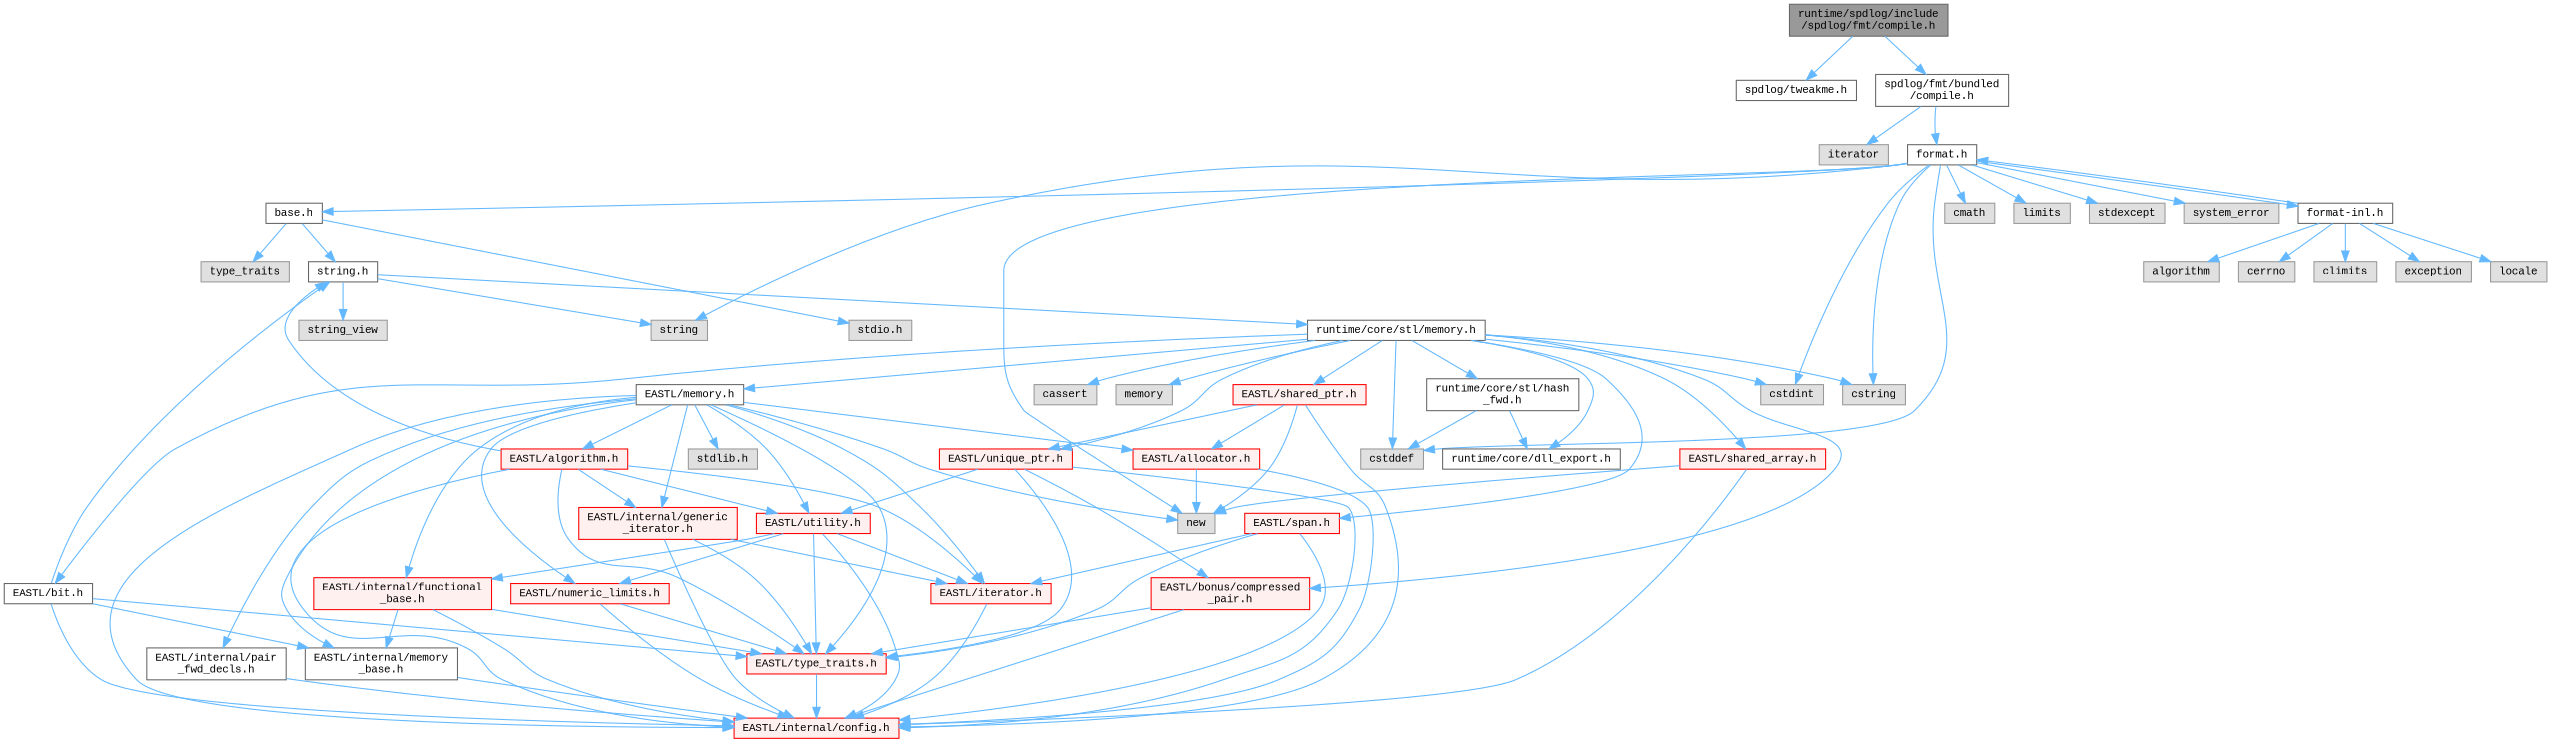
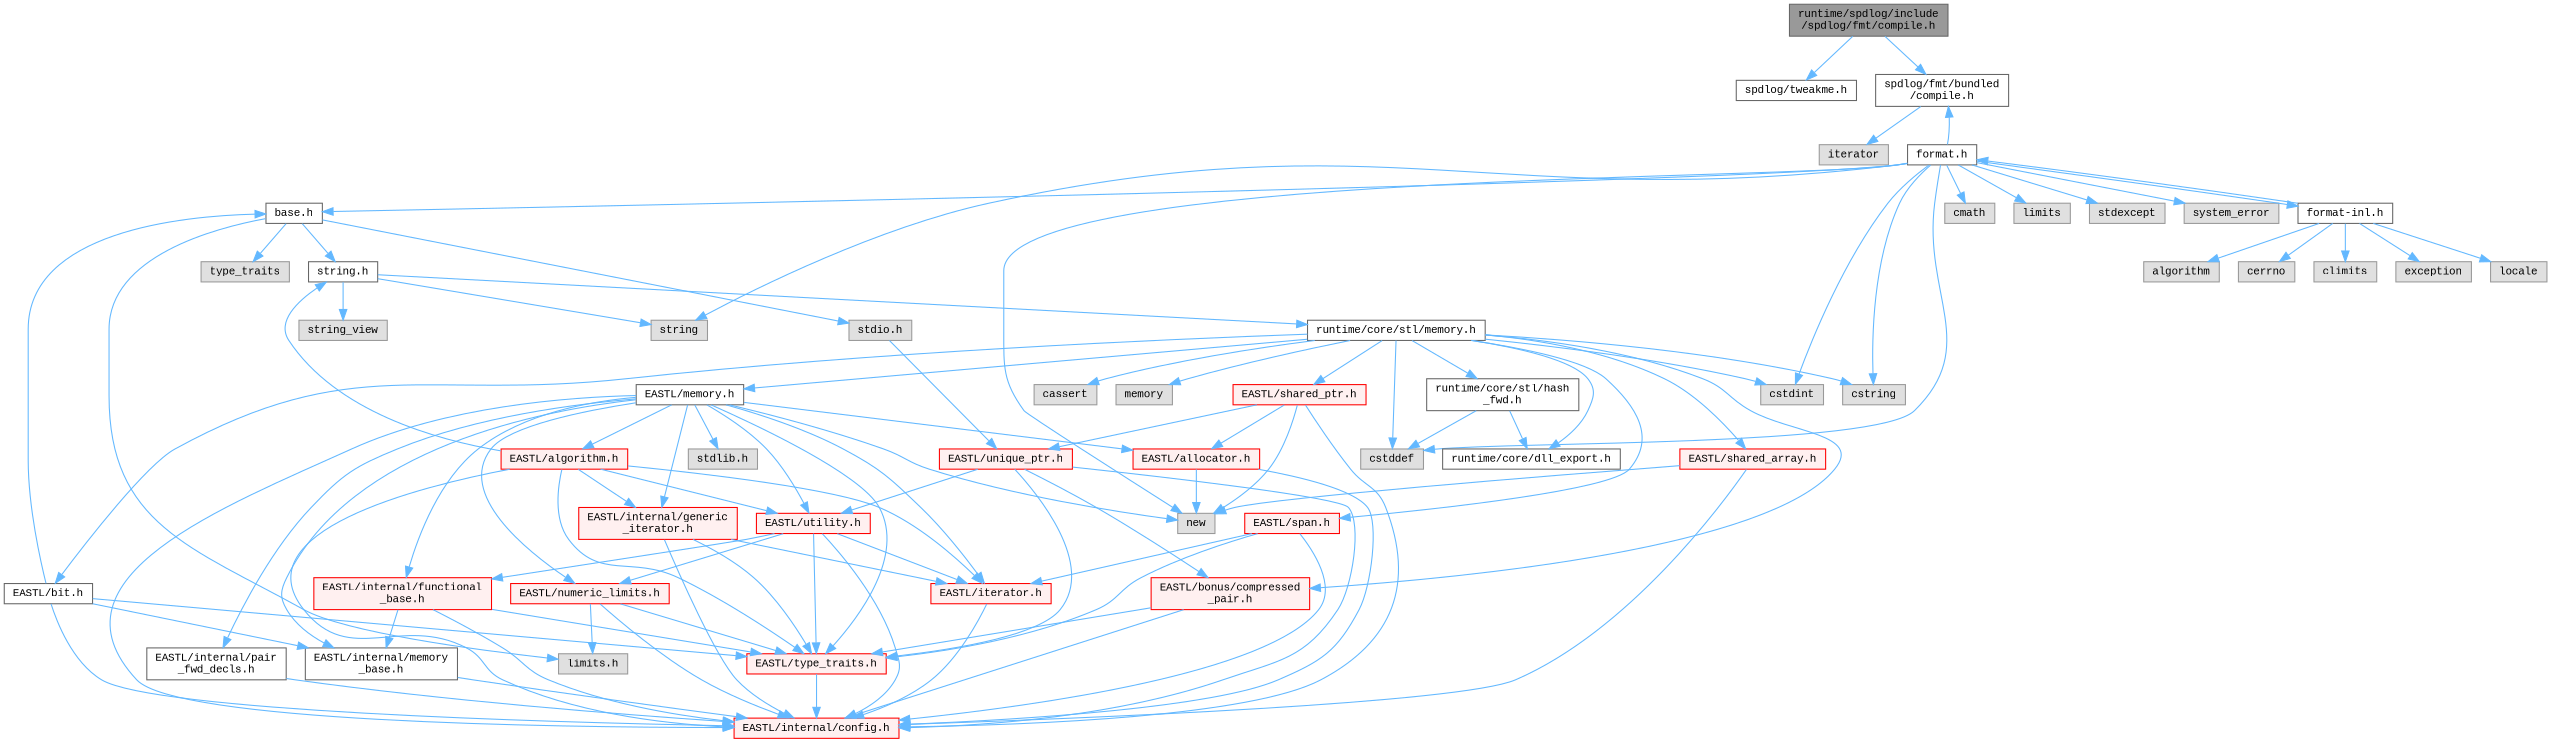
  digraph {
    fontname="Liberation Mono"
    node [color=grey60 fillcolor="#E0E0E0" fontname="Liberation Mono" fontsize=10 shape=box style=filled]
    edge [color=steelblue1 fontname="Liberation Mono" fontsize=10 labelfontname=Helvetica labelfontsize=10 style=solid]
    n1 [color=gray40 fillcolor=grey60 fontcolor=black height=0.2 label="runtime/spdlog/include\l/spdlog/fmt/compile.h" width=0.4]
    n2 [color=grey40 fillcolor=white height=0.2 label="spdlog/tweakme.h" width=0.4]
    n3 [color=grey40 fillcolor=white height=0.2 label="spdlog/fmt/bundled\l/compile.h" width=0.4]
    n4 [height=0.2 label=iterator width=0.4]
    n5 [color=grey40 fillcolor=white height=0.2 label="format.h" width=0.4]
    n6 [color=grey40 fillcolor=white height=0.2 label="base.h" width=0.4]
    n7 [height=0.2 label=string width=0.4]
    n8 [height=0.2 label=cstddef width=0.4]
    n9 [height=0.2 label=cstdint width=0.4]
    n10 [height=0.2 label=cstring width=0.4]
    n11 [height=0.2 label=new width=0.4]
    n12 [height=0.2 label=cmath width=0.4]
    n13 [height=0.2 label=limits width=0.4]
    n14 [height=0.2 label=stdexcept width=0.4]
    n15 [height=0.2 label=system_error width=0.4]
    n16 [color=grey40 fillcolor=white height=0.2 label="format-inl.h" width=0.4]
+   n17 [height=0.2 label="limits.h" width=0.4]
    n18 [height=0.2 label="stdio.h" width=0.4]
    n19 [color=grey40 fillcolor=white height=0.2 label="string.h" width=0.4]
    n20 [height=0.2 label=type_traits width=0.4]
    n21 [height=0.2 label=algorithm width=0.4]
    n22 [height=0.2 label=cerrno width=0.4]
    n23 [height=0.2 label=climits width=0.4]
    n24 [height=0.2 label=exception width=0.4]
    n25 [height=0.2 label=locale width=0.4]
    n26 [height=0.2 label=string_view width=0.4]
    n27 [color=grey40 fillcolor=white height=0.2 label="runtime/core/stl/memory.h" width=0.4]
    n28 [height=0.2 label=cassert width=0.4]
    n29 [height=0.2 label=memory width=0.4]
    n30 [color=grey40 fillcolor=white height=0.2 label="EASTL/bit.h" width=0.4]
    n31 [color=grey40 fillcolor=white height=0.2 label="EASTL/memory.h" width=0.4]
    n32 [color=red fillcolor="#FFF0F0" height=0.2 label="EASTL/shared_array.h" width=0.4]
    n33 [color=red fillcolor="#FFF0F0" height=0.2 label="EASTL/unique_ptr.h" width=0.4]
    n34 [color=red fillcolor="#FFF0F0" height=0.2 label="EASTL/bonus/compressed\l_pair.h" width=0.4]
    n35 [color=red fillcolor="#FFF0F0" height=0.2 label="EASTL/shared_ptr.h" width=0.4]
    n36 [color=red fillcolor="#FFF0F0" height=0.2 label="EASTL/span.h" width=0.4]
    n37 [color=grey40 fillcolor=white height=0.2 label="runtime/core/dll_export.h" width=0.4]
    n38 [color=grey40 fillcolor=white height=0.2 label="runtime/core/stl/hash\l_fwd.h" width=0.4]
    n39 [color=red fillcolor="#FFF0F0" height=0.2 label="EASTL/internal/config.h" width=0.4]
    n40 [color=grey40 fillcolor=white height=0.2 label="EASTL/internal/memory\l_base.h" width=0.4]
    n41 [color=red fillcolor="#FFF0F0" height=0.2 label="EASTL/type_traits.h" width=0.4]
    n42 [color=red fillcolor="#FFF0F0" height=0.2 label="EASTL/internal/generic\l_iterator.h" width=0.4]
    n43 [color=red fillcolor="#FFF0F0" height=0.2 label="EASTL/iterator.h" width=0.4]
    n44 [color=grey40 fillcolor=white height=0.2 label="EASTL/internal/pair\l_fwd_decls.h" width=0.4]
    n45 [color=red fillcolor="#FFF0F0" height=0.2 label="EASTL/internal/functional\l_base.h" width=0.4]
    n46 [color=red fillcolor="#FFF0F0" height=0.2 label="EASTL/algorithm.h" width=0.4]
    n47 [color=red fillcolor="#FFF0F0" height=0.2 label="EASTL/utility.h" width=0.4]
    n48 [color=red fillcolor="#FFF0F0" height=0.2 label="EASTL/numeric_limits.h" width=0.4]
    n49 [color=red fillcolor="#FFF0F0" height=0.2 label="EASTL/allocator.h" width=0.4]
    n50 [height=0.2 label="stdlib.h" width=0.4]
    n1 -> n2
    n1 -> n3
    n3 -> n4
-   n3 -> n5
+   n5 -> n3
    n5 -> n6
    n5 -> n7
    n5 -> n8
    n5 -> n9
    n5 -> n10
    n5 -> n11
    n5 -> n12
    n5 -> n13
    n5 -> n14
    n5 -> n15
    n5 -> n16
+   n6 -> n17
    n6 -> n18
    n6 -> n19
    n6 -> n20
    n16 -> n5
    n16 -> n21
    n16 -> n22
    n16 -> n23
    n16 -> n24
    n16 -> n25
    n19 -> n7
    n19 -> n26
    n19 -> n27
    n27 -> n8
    n27 -> n9
    n27 -> n10
    n27 -> n28
    n27 -> n29
    n27 -> n30
    n27 -> n31
    n27 -> n32
-   n27 -> n33
+   n18 -> n33
    n27 -> n34
    n27 -> n35
    n27 -> n36
    n27 -> n37
    n27 -> n38
-   n30 -> n19
+   n30 -> n6
    n30 -> n39
    n30 -> n40
    n30 -> n41
    n31 -> n11
    n31 -> n39
    n31 -> n40
    n31 -> n41
    n31 -> n42
    n31 -> n43
    n31 -> n44
    n31 -> n45
    n31 -> n46
    n31 -> n47
    n31 -> n48
    n31 -> n49
    n31 -> n50
    n32 -> n11
    n32 -> n39
    n33 -> n34
    n33 -> n39
    n33 -> n41
    n33 -> n47
    n34 -> n39
    n34 -> n41
    n35 -> n11
    n35 -> n33
    n35 -> n39
    n35 -> n49
    n36 -> n39
    n36 -> n41
    n36 -> n43
    n38 -> n8
    n38 -> n37
    n40 -> n39
    n41 -> n39
    n42 -> n39
    n42 -> n41
    n42 -> n43
    n43 -> n39
    n44 -> n39
    n45 -> n39
    n45 -> n40
    n45 -> n41
    n46 -> n19
    n46 -> n39
    n46 -> n41
    n46 -> n42
    n46 -> n43
    n46 -> n47
    n47 -> n39
    n47 -> n41
    n47 -> n43
    n47 -> n45
    n47 -> n48
+   n48 -> n17
    n48 -> n39
    n48 -> n41
    n49 -> n11
    n49 -> n39
  }
